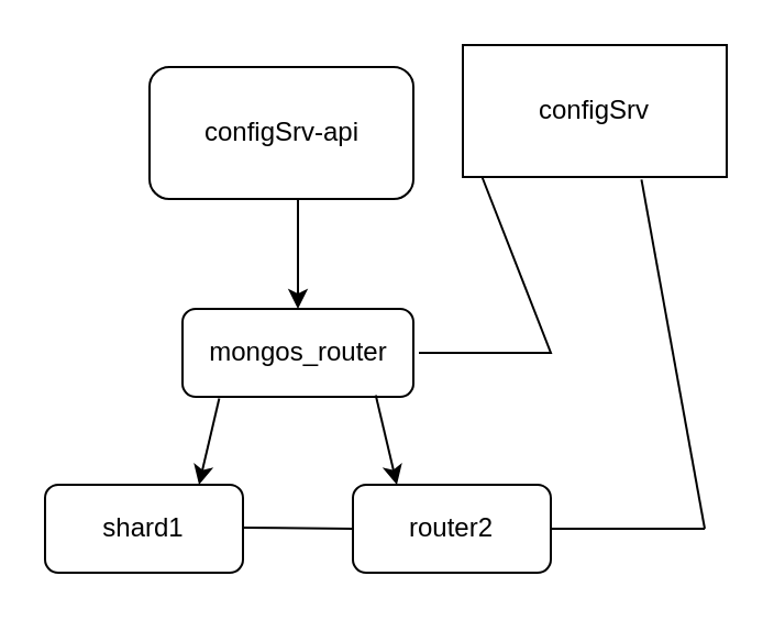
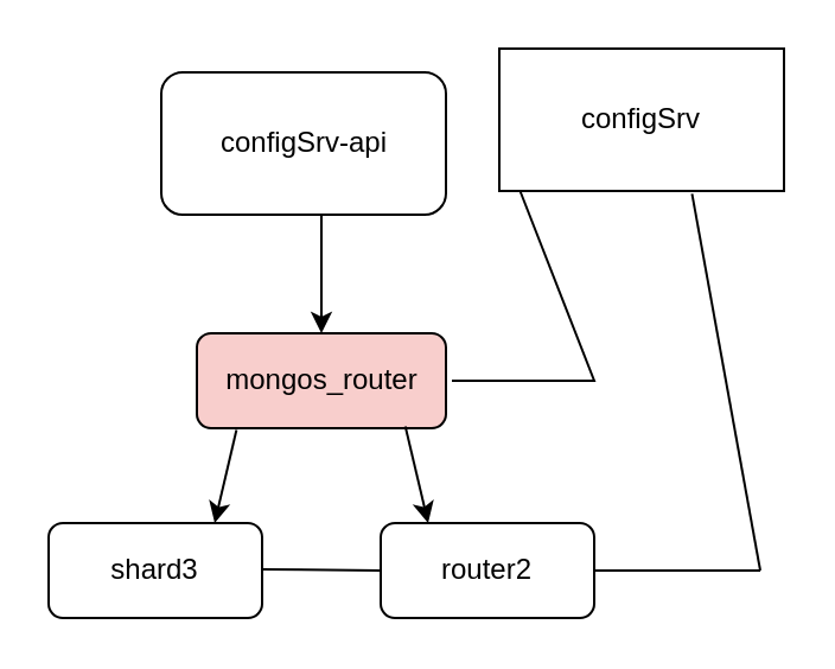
  <mxCell id="0" />
  <mxCell id="1" parent="0" />
  <mxCell id="2" value="configSrv-api" style="rounded=1;whiteSpace=wrap;html=1;" parent="1" vertex="1"><mxGeometry x="67.5" y="30" width="120" height="60" as="geometry" /></mxCell>
  <mxCell id="3" value="" style="endArrow=classic;html=1;rounded=0;exitX=0.5;exitY=1;exitDx=0;exitDy=0;entryX=0.5;entryY=0;entryDx=0;entryDy=0;" parent="1" target="4" edge="1"><mxGeometry width="50" height="50" relative="1" as="geometry"><mxPoint x="135" y="90" as="sourcePoint" /><mxPoint x="90" y="140" as="targetPoint" /></mxGeometry></mxCell>
- <mxCell id="4" value="mongos_router" style="rounded=1;whiteSpace=wrap;html=1;" parent="1" vertex="1"><mxGeometry x="82.5" y="140" width="105" height="40" as="geometry" /></mxCell>
+ <mxCell id="4" value="mongos_router" style="rounded=1;whiteSpace=wrap;html=1;fillColor=#f8cecc;" parent="1" vertex="1"><mxGeometry x="82.5" y="140" width="105" height="40" as="geometry" /></mxCell>
  <mxCell id="5" value="" style="endArrow=classic;html=1;rounded=0;exitX=0.159;exitY=1.02;exitDx=0;exitDy=0;exitPerimeter=0;" parent="1" source="4" edge="1"><mxGeometry width="50" height="50" relative="1" as="geometry"><mxPoint x="100" y="210" as="sourcePoint" /><mxPoint x="90" y="220" as="targetPoint" /></mxGeometry></mxCell>
  <mxCell id="6" value="" style="endArrow=classic;html=1;rounded=0;exitX=0.837;exitY=0.98;exitDx=0;exitDy=0;exitPerimeter=0;" parent="1" source="4" edge="1"><mxGeometry width="50" height="50" relative="1" as="geometry"><mxPoint x="230" y="250" as="sourcePoint" /><mxPoint x="180" y="220" as="targetPoint" /></mxGeometry></mxCell>
- <mxCell id="7" value="shard1" style="rounded=1;whiteSpace=wrap;html=1;" parent="1" vertex="1"><mxGeometry x="20" y="220" width="90" height="40" as="geometry" /></mxCell>
+ <mxCell id="7" value="shard3" style="rounded=1;whiteSpace=wrap;html=1;" parent="1" vertex="1"><mxGeometry x="20" y="220" width="90" height="40" as="geometry" /></mxCell>
  <mxCell id="8" value="router2" style="rounded=1;whiteSpace=wrap;html=1;" parent="1" vertex="1"><mxGeometry x="160" y="220" width="90" height="40" as="geometry" /></mxCell>
  <mxCell id="9" value="configSrv" style="rounded=0;whiteSpace=wrap;html=1;" parent="1" vertex="1"><mxGeometry x="210" y="20" width="120" height="60" as="geometry" /></mxCell>
  <mxCell id="10" value="" style="endArrow=none;html=1;rounded=0;entryX=0.073;entryY=1;entryDx=0;entryDy=0;entryPerimeter=0;" parent="1" target="9" edge="1"><mxGeometry width="50" height="50" relative="1" as="geometry"><mxPoint x="190" y="160" as="sourcePoint" /><mxPoint x="250" y="110" as="targetPoint" /><Array as="points"><mxPoint x="250" y="160" /></Array></mxGeometry></mxCell>
  <mxCell id="11" value="" style="endArrow=none;html=1;rounded=0;" parent="1" edge="1"><mxGeometry width="50" height="50" relative="1" as="geometry"><mxPoint x="110" y="239.5" as="sourcePoint" /><mxPoint x="160" y="240" as="targetPoint" /></mxGeometry></mxCell>
  <mxCell id="12" value="" style="endArrow=none;html=1;rounded=0;" parent="1" edge="1"><mxGeometry width="50" height="50" relative="1" as="geometry"><mxPoint x="250" y="240" as="sourcePoint" /><mxPoint x="320" y="240" as="targetPoint" /></mxGeometry></mxCell>
  <mxCell id="13" value="" style="endArrow=none;html=1;rounded=0;entryX=0.677;entryY=1.02;entryDx=0;entryDy=0;entryPerimeter=0;" parent="1" target="9" edge="1"><mxGeometry width="50" height="50" relative="1" as="geometry"><mxPoint x="320" y="240" as="sourcePoint" /><mxPoint x="370" y="190" as="targetPoint" /></mxGeometry></mxCell>
